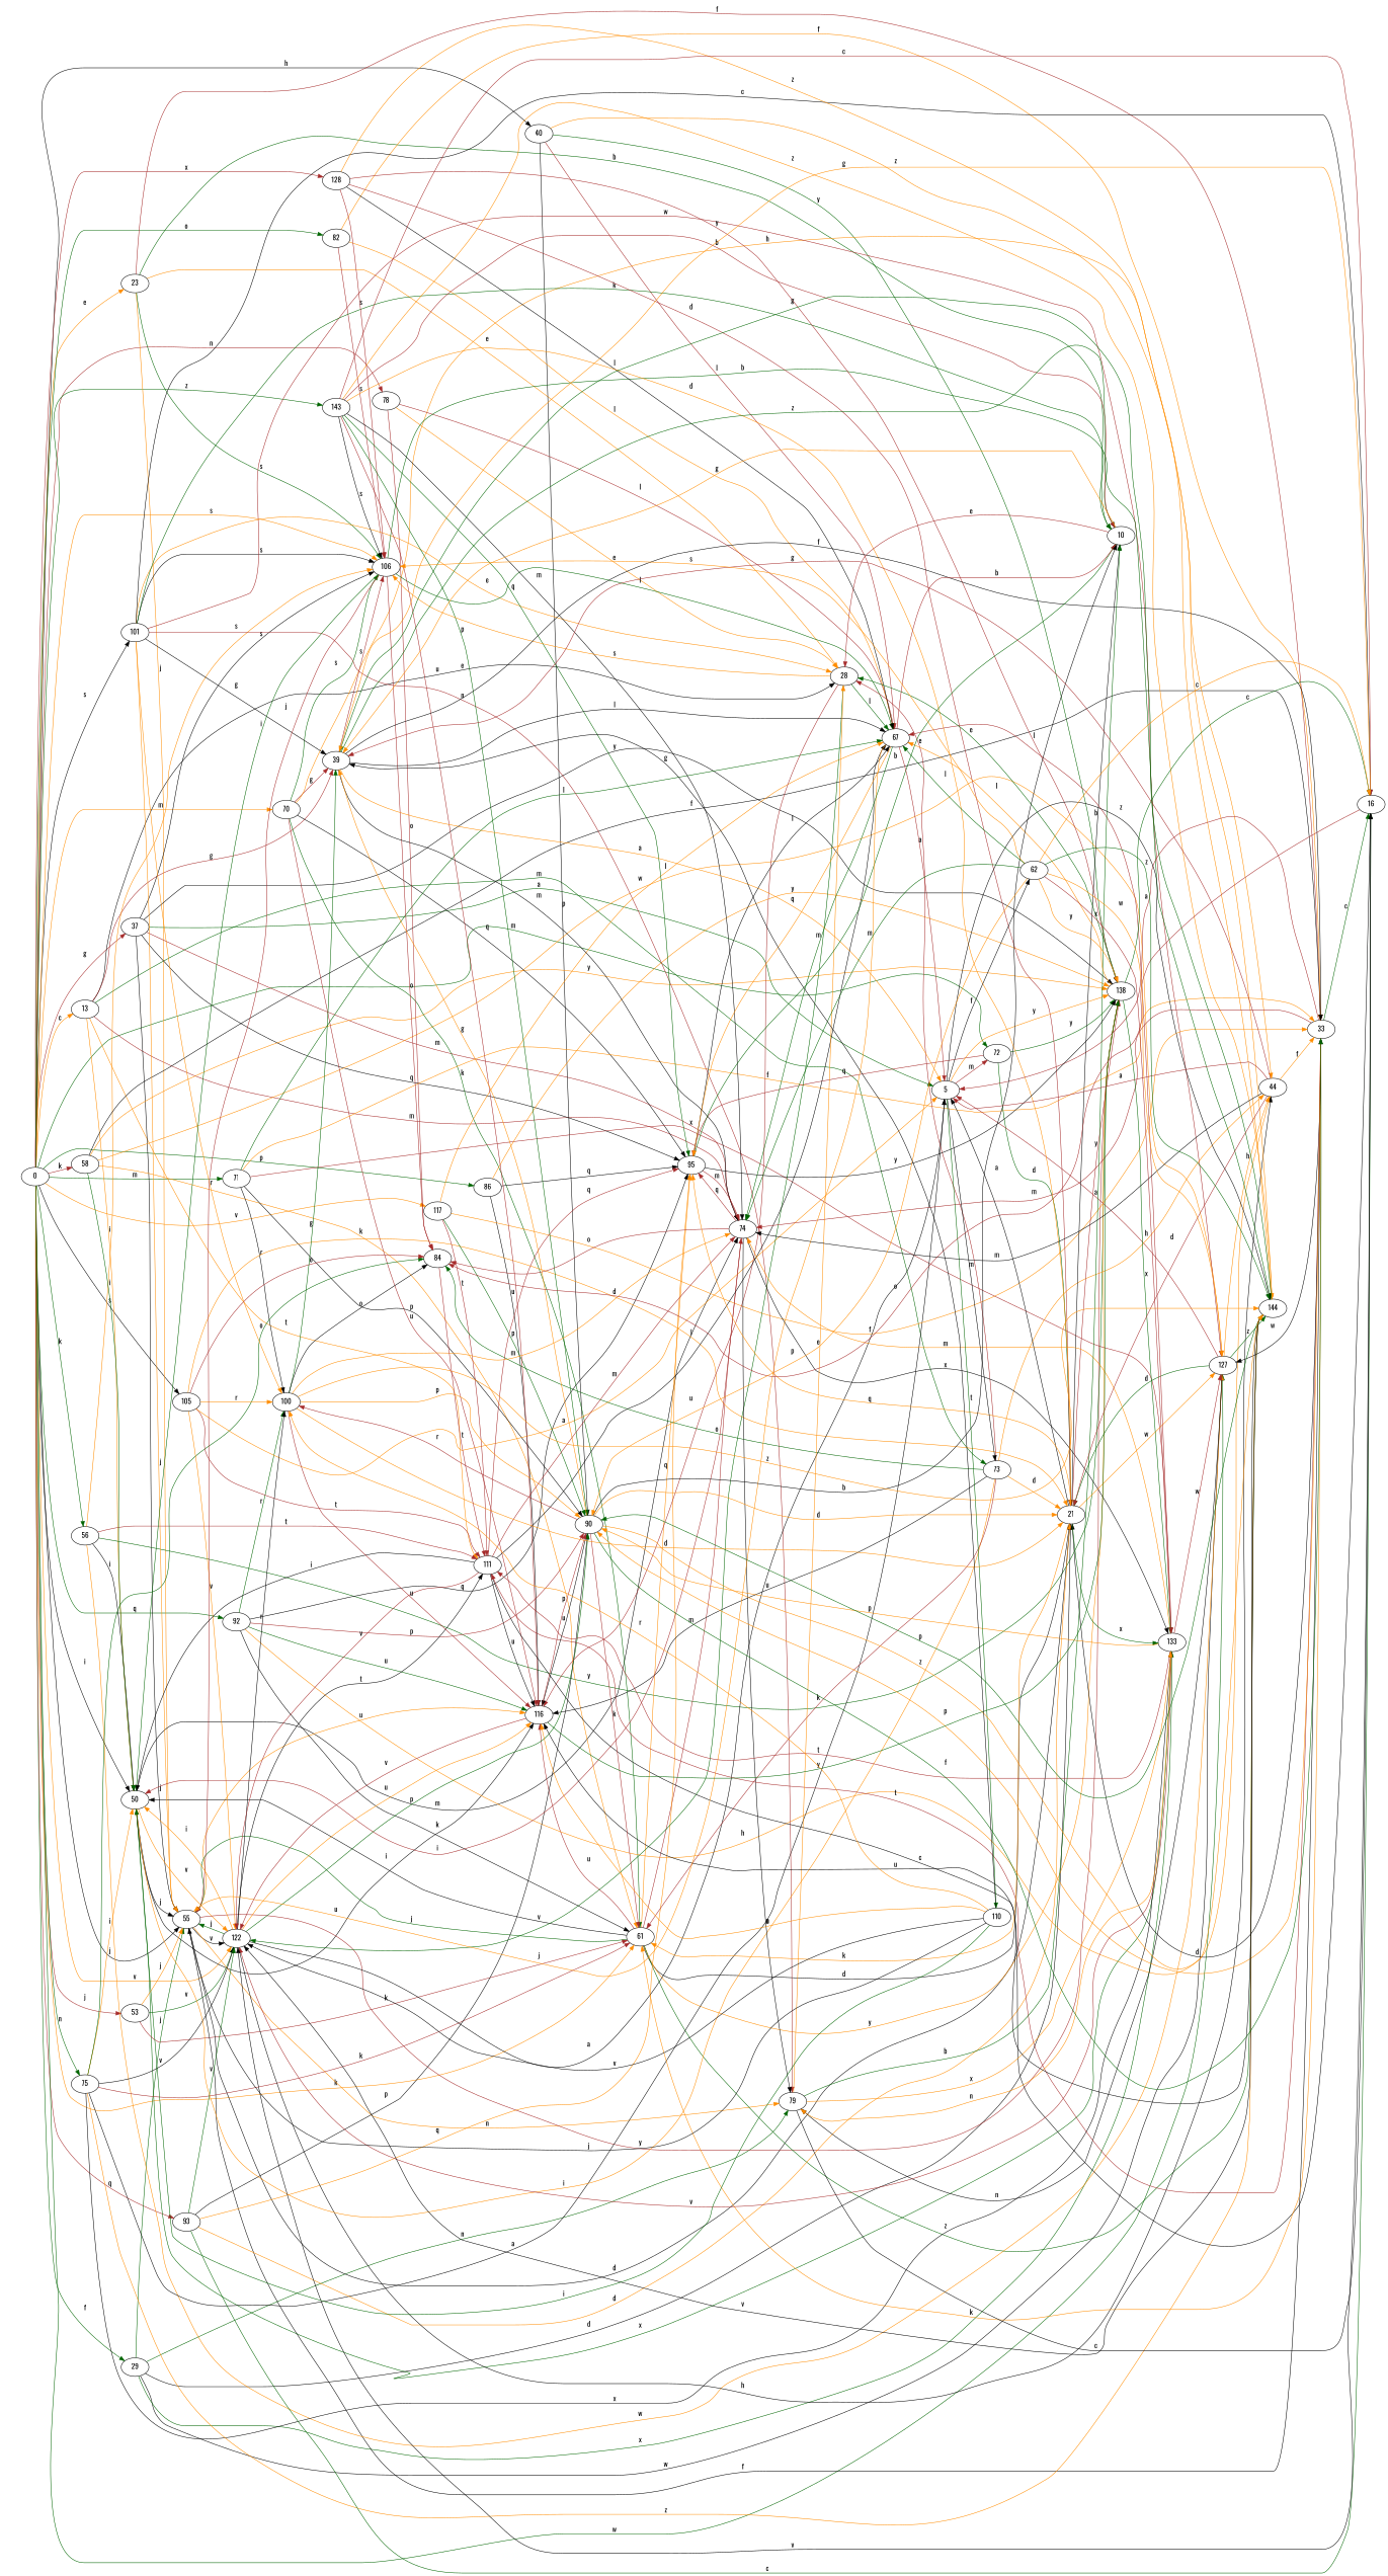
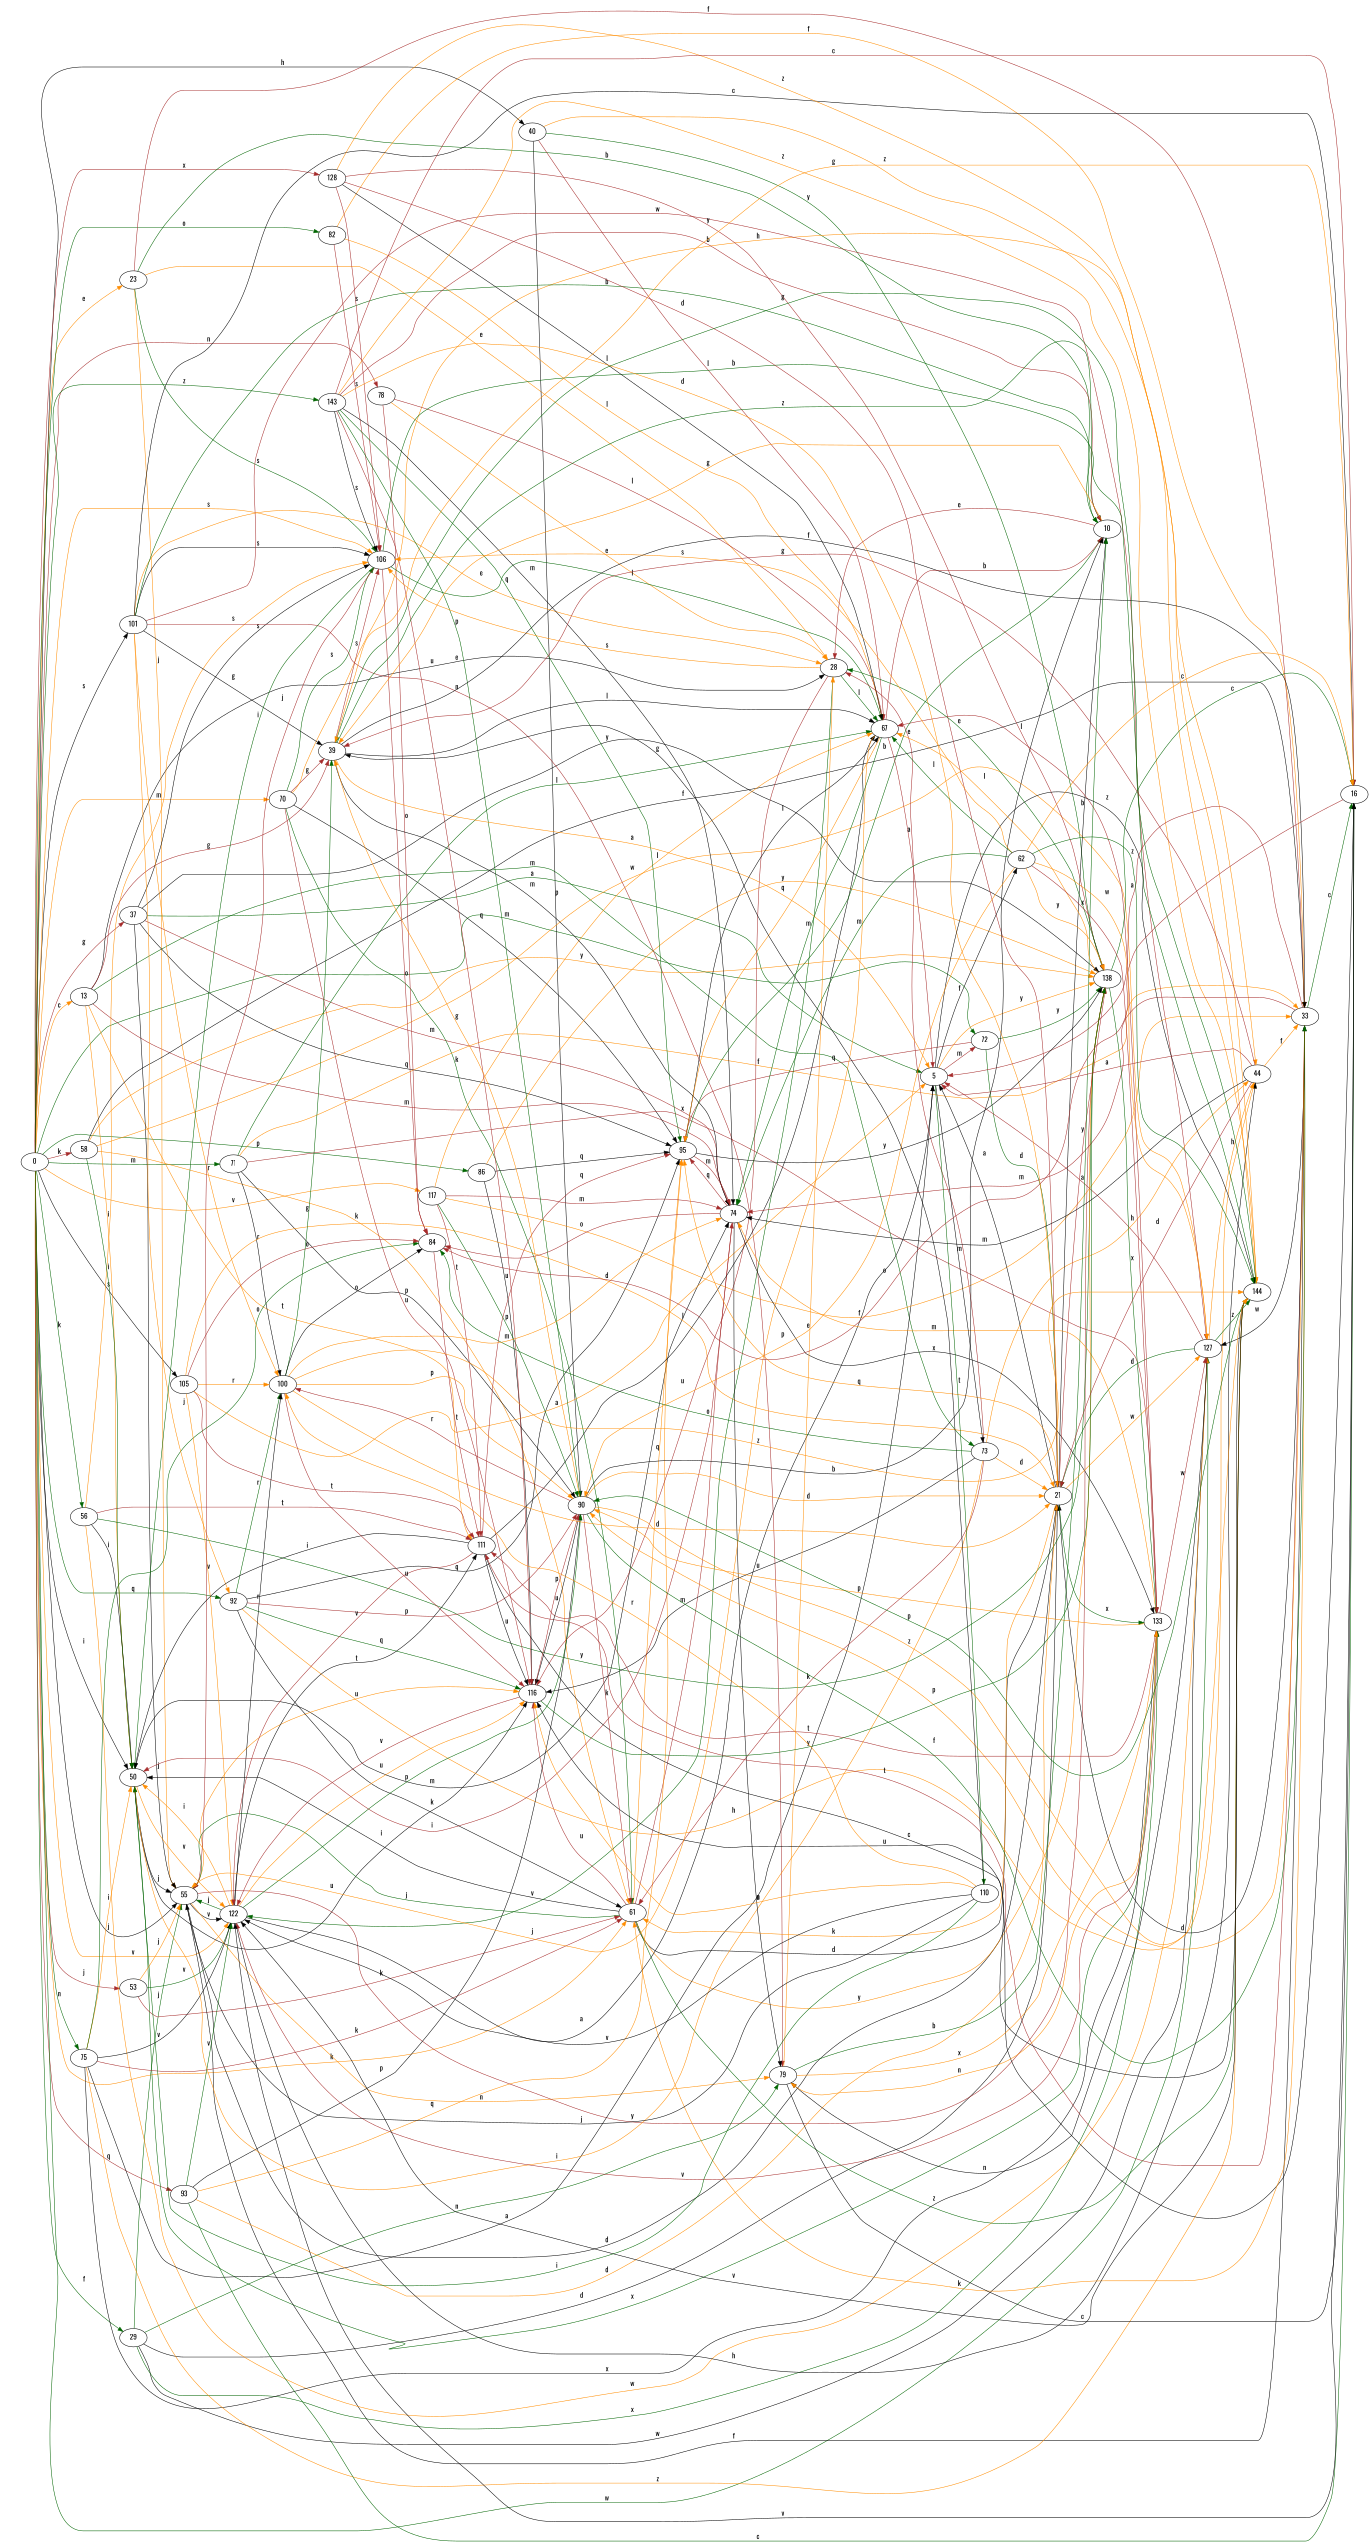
  strict digraph {
    fontname=Oswald
    rankdir=LR
    node [fontname=Oswald]
    edge [color=darkorange fontname=Oswald]
    0
    13
    23
    29
    37
    40
    50
    53
    55
    56
    58
    61
    70
    71
    72
    75
    78
    82
    86
    92
    93
    101
    105
    106
    117
    122
    127
    128
    143
    73
    28
    39
    74
    111
    10
    33
    21
    133
    79
    5
    138
    95
    144
    67
    90
    116
    44
    100
    84
    16
    n51 [label=62]
    110
    0 -> 13 [label=c]
    0 -> 23 [label=e]
    0 -> 29 [color=darkgreen label=f]
    0 -> 37 [color=brown label=g]
    0 -> 40 [color=black label=h]
    0 -> 50 [color=black label=i]
    0 -> 53 [color=brown label=j]
    0 -> 55 [color=black label=j]
    0 -> 56 [color=darkgreen label=k]
    0 -> 58 [color=brown label=k]
    0 -> 61 [label=k]
    0 -> 70 [label=m]
    0 -> 71 [color=darkgreen label=m]
    0 -> 72 [color=darkgreen label=m]
    0 -> 75 [color=darkgreen label=n]
    0 -> 78 [color=brown label=n]
    0 -> 82 [color=darkgreen label=o]
    0 -> 86 [color=darkgreen label=p]
    0 -> 92 [color=darkgreen label=q]
    0 -> 93 [color=brown label=q]
    0 -> 101 [color=black label=s]
    0 -> 105 [color=black label=s]
    0 -> 106 [label=s]
    0 -> 117 [label=v]
    0 -> 122 [label=v]
    0 -> 127 [color=darkgreen label=w]
    0 -> 128 [color=brown label=x]
    0 -> 143 [color=darkgreen label=z]
    13 -> 50 [label=i]
    13 -> 73 [color=darkgreen label=m]
    13 -> 28 [color=black label=e]
    13 -> 39 [color=brown label=g]
    13 -> 74 [color=brown label=m]
    13 -> 111 [label=t]
    23 -> 55 [label=j]
    23 -> 106 [color=darkgreen label=s]
    23 -> 28 [label=e]
    23 -> 10 [color=darkgreen label=b]
    23 -> 33 [color=brown label=f]
    29 -> 55 [color=darkgreen label=j]
    29 -> 127 [color=black label=w]
    29 -> 21 [color=black label=d]
    29 -> 133 [color=darkgreen label=x]
    29 -> 79 [color=darkgreen label=n]
    37 -> 55 [color=black label=j]
    37 -> 106 [color=black label=s]
    37 -> 74 [color=brown label=m]
    37 -> 5 [color=darkgreen label=a]
    37 -> 138 [color=black label=y]
    37 -> 95 [color=black label=q]
    40 -> 138 [color=darkgreen label=y]
    40 -> 144 [label=z]
    40 -> 67 [color=brown label=l]
    40 -> 90 [color=black label=p]
    50 -> 55 [color=black label=j]
    50 -> 122 [label=v]
    50 -> 74 [color=black label=m]
    50 -> 133 [color=darkgreen label=x]
    50 -> 116 [color=black label=u]
    53 -> 55 [label=j]
    53 -> 61 [color=brown label=k]
    53 -> 122 [color=darkgreen label=v]
    55 -> 122 [color=black label=v]
    55 -> 33 [color=black label=f]
    55 -> 21 [color=black label=d]
    55 -> 79 [label=n]
    55 -> 138 [color=brown label=y]
    55 -> 116 [label=u]
    56 -> 50 [color=black label=i]
    56 -> 106 [label=s]
    56 -> 127 [label=w]
    56 -> 111 [color=brown label=t]
    56 -> 138 [color=darkgreen label=y]
    58 -> 50 [color=darkgreen label=i]
    58 -> 61 [label=k]
    58 -> 127 [label=w]
    58 -> 33 [color=black label=f]
    58 -> 138 [label=y]
    61 -> 50 [color=black label=i]
    61 -> 55 [color=darkgreen label=j]
    61 -> 74 [color=brown label=m]
    61 -> 21 [color=black label=d]
    61 -> 138 [label=y]
    61 -> 95 [label=q]
    61 -> 144 [color=darkgreen label=z]
    61 -> 116 [color=brown label=u]
    70 -> 61 [color=darkgreen label=k]
    70 -> 106 [color=darkgreen label=s]
    70 -> 39 [color=brown label=g]
    70 -> 95 [color=black label=q]
    70 -> 116 [color=brown label=u]
    70 -> 44 [label=h]
    71 -> 33 [label=f]
    71 -> 133 [color=brown label=x]
    71 -> 67 [color=darkgreen label=l]
    71 -> 90 [color=black label=p]
    71 -> 100 [color=black label=r]
    72 -> 21 [color=darkgreen label=d]
    72 -> 138 [color=darkgreen label=y]
    72 -> 95 [color=brown label=q]
    75 -> 50 [label=i]
    75 -> 61 [color=brown label=k]
    75 -> 122 [color=black label=v]
    75 -> 133 [color=black label=x]
    75 -> 5 [color=black label=a]
    75 -> 144 [label=z]
    75 -> 84 [color=darkgreen label=o]
    78 -> 28 [label=e]
    78 -> 67 [color=brown label=l]
    78 -> 84 [color=brown label=o]
    82 -> 106 [color=brown label=s]
    82 -> 33 [label=f]
    82 -> 67 [label=l]
    86 -> 138 [label=y]
    86 -> 95 [color=black label=q]
    86 -> 116 [color=black label=u]
    92 -> 61 [color=black label=k]
    92 -> 95 [color=black label=q]
    92 -> 90 [color=brown label=p]
-   92 -> 116 [color=darkgreen label=u]
+   92 -> 116 [color=darkgreen label=q]
    92 -> 44 [label=h]
    92 -> 100 [color=darkgreen label=r]
    93 -> 122 [color=darkgreen label=v]
    93 -> 21 [label=d]
    93 -> 95 [label=q]
    93 -> 90 [color=black label=p]
    93 -> 16 [color=darkgreen label=c]
-   101 -> 55 [label=j]
+   101 -> 92 [label=j]
    101 -> 106 [color=black label=s]
    101 -> 127 [color=brown label=w]
    101 -> 28 [label=e]
    101 -> 39 [color=black label=g]
-   101 -> 10 [color=darkgreen label=k]
+   101 -> 10 [color=darkgreen label=b]
    101 -> 79 [color=brown label=n]
    101 -> 100 [label=r]
    101 -> 16 [color=black label=c]
    105 -> 122 [label=v]
    105 -> 111 [color=brown label=t]
    105 -> 21 [label=d]
    105 -> 5 [label=a]
    105 -> 100 [label=r]
    105 -> 84 [color=brown label=o]
    106 -> 50 [color=darkgreen label=i]
    106 -> 55 [color=brown label=j]
    106 -> 10 [color=darkgreen label=b]
    106 -> 67 [color=darkgreen label=l]
    106 -> 84 [color=brown label=o]
    117 -> 111 [color=brown label=t]
    117 -> 33 [label=f]
    117 -> 67 [label=l]
    117 -> 90 [color=darkgreen label=p]
    122 -> 50 [label=i]
    122 -> 55 [color=darkgreen label=j]
    122 -> 111 [color=black label=t]
    122 -> 5 [color=black label=a]
    122 -> 90 [color=darkgreen label=p]
    122 -> 116 [label=u]
    122 -> 44 [color=black label=h]
    122 -> 100 [color=black label=r]
    127 -> 21 [color=darkgreen label=d]
    127 -> 79 [color=black label=n]
    127 -> 5 [color=brown label=a]
    127 -> 144 [color=darkgreen label=z]
    127 -> 44 [label=h]
    128 -> 106 [color=brown label=s]
    128 -> 21 [color=brown label=d]
    128 -> 138 [color=brown label=y]
    128 -> 144 [label=z]
    128 -> 67 [color=black label=l]
    143 -> 106 [color=black label=s]
    143 -> 74 [color=black label=m]
    143 -> 10 [color=brown label=b]
    143 -> 21 [label=d]
    143 -> 95 [color=darkgreen label=q]
    143 -> 144 [label=z]
    143 -> 90 [color=darkgreen label=p]
    143 -> 116 [color=brown label=u]
    143 -> 16 [color=brown label=c]
    73 -> 50 [label=i]
    73 -> 61 [color=brown label=k]
    73 -> 28 [color=brown label=e]
    73 -> 21 [label=d]
    73 -> 116 [color=black label=u]
    73 -> 44 [label=h]
    73 -> 84 [color=darkgreen label=o]
    28 -> 106 [label=s]
    28 -> 122 [color=darkgreen label=v]
    28 -> 67 [color=darkgreen label=l]
    28 -> 116 [color=brown label=u]
    39 -> 106 [color=brown label=s]
    39 -> 74 [color=black label=m]
    39 -> 33 [color=black label=f]
    39 -> 5 [label=a]
    39 -> 144 [color=darkgreen label=z]
    39 -> 67 [color=black label=l]
    74 -> 50 [color=brown label=i]
    74 -> 133 [color=black label=x]
    74 -> 79 [color=black label=n]
    74 -> 95 [color=brown label=q]
    74 -> 84 [color=brown label=o]
    111 -> 50 [color=black label=i]
    111 -> 122 [color=brown label=v]
-   111 -> 74 [color=brown label=m]
+   117 -> 74 [color=brown label=m]
    111 -> 95 [color=brown label=q]
    111 -> 67 [color=black label=l]
    111 -> 116 [color=black label=u]
    111 -> 16 [color=black label=c]
    10 -> 28 [color=brown label=e]
    10 -> 39 [label=g]
    33 -> 61 [label=k]
    33 -> 127 [color=black label=w]
    33 -> 74 [color=brown label=m]
    33 -> 111 [color=brown label=t]
    33 -> 21 [color=black label=d]
    33 -> 5 [color=brown label=a]
    33 -> 90 [label=p]
    33 -> 16 [color=darkgreen label=c]
    21 -> 61 [label=k]
    21 -> 127 [label=w]
    21 -> 10 [color=black label=b]
    21 -> 133 [color=darkgreen label=x]
    21 -> 5 [color=black label=a]
    21 -> 138 [color=brown label=y]
    21 -> 95 [label=q]
    133 -> 122 [color=brown label=v]
    133 -> 127 [color=brown label=w]
    133 -> 74 [label=m]
    133 -> 111 [color=brown label=t]
    133 -> 79 [label=n]
    133 -> 67 [color=brown label=l]
    133 -> 90 [label=p]
    79 -> 28 [label=e]
    79 -> 10 [color=darkgreen label=b]
    79 -> 133 [label=x]
    79 -> 16 [color=black label=c]
    5 -> 72 [color=brown label=m]
    5 -> 73 [color=black label=m]
    5 -> 138 [label=y]
    5 -> 144 [color=black label=z]
    5 -> n51 [color=black label=f]
    5 -> 110 [color=darkgreen label=t]
    138 -> 28 [color=darkgreen label=e]
    138 -> 133 [color=darkgreen label=x]
    138 -> 67 [label=l]
    138 -> 16 [color=darkgreen label=c]
    95 -> 74 [color=brown label=m]
    95 -> 10 [color=darkgreen label=b]
    95 -> 138 [color=black label=y]
    95 -> 67 [color=black label=l]
    144 -> 122 [color=black label=v]
    144 -> 39 [color=darkgreen label=g]
    144 -> 90 [color=darkgreen label=p]
    144 -> 116 [color=black label=u]
    67 -> 55 [label=j]
    67 -> 74 [color=darkgreen label=m]
    67 -> 10 [color=brown label=b]
    67 -> 5 [color=brown label=a]
    67 -> 95 [label=q]
    90 -> 61 [color=brown label=k]
    90 -> 39 [label=g]
    90 -> 10 [color=black label=b]
    90 -> 33 [color=darkgreen label=f]
    90 -> 21 [label=d]
    90 -> 144 [label=z]
    90 -> 116 [color=black label=u]
    90 -> 100 [color=brown label=r]
    116 -> 122 [color=brown label=v]
    116 -> 138 [color=darkgreen label=y]
    116 -> 90 [color=brown label=p]
    44 -> 39 [color=brown label=g]
    44 -> 74 [color=black label=m]
    44 -> 33 [label=f]
    44 -> 21 [color=brown label=d]
    44 -> 5 [color=brown label=a]
    100 -> 39 [color=darkgreen label=g]
    100 -> 74 [label=m]
    100 -> 21 [label=d]
    100 -> 144 [label=z]
    100 -> 90 [label=p]
    100 -> 116 [color=brown label=u]
    100 -> 84 [color=black label=o]
    84 -> 111 [color=brown label=t]
    16 -> 122 [color=black label=v]
    16 -> 39 [label=g]
    16 -> 84 [color=brown label=o]
    n51 -> 106 [label=s]
    n51 -> 127 [label=w]
    n51 -> 74 [color=darkgreen label=m]
    n51 -> 133 [color=brown label=x]
    n51 -> 138 [label=y]
    n51 -> 144 [color=darkgreen label=z]
    n51 -> 67 [color=darkgreen label=l]
    n51 -> 90 [label=p]
    n51 -> 16 [label=c]
    110 -> 50 [color=darkgreen label=i]
    110 -> 55 [color=black label=j]
    110 -> 122 [color=black label=v]
    110 -> 39 [color=black label=g]
    110 -> 116 [label=u]
    110 -> 100 [label=r]
  }
